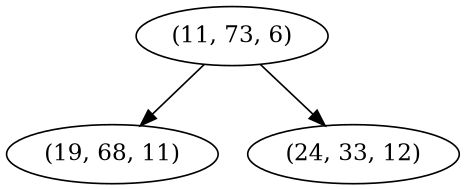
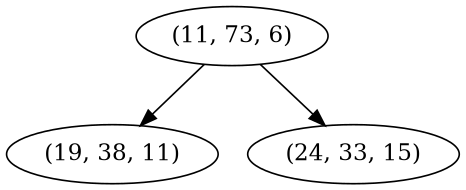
  digraph {
    "(11, 73, 6)"
-   "(19, 38, 11)" [label="(19, 68, 11)"]
-   "(24, 33, 15)" [label="(24, 33, 12)"]
+   "(19, 38, 11)"
+   "(24, 33, 15)"
    "(11, 73, 6)" -> "(19, 38, 11)"
    "(11, 73, 6)" -> "(24, 33, 15)"
  }
